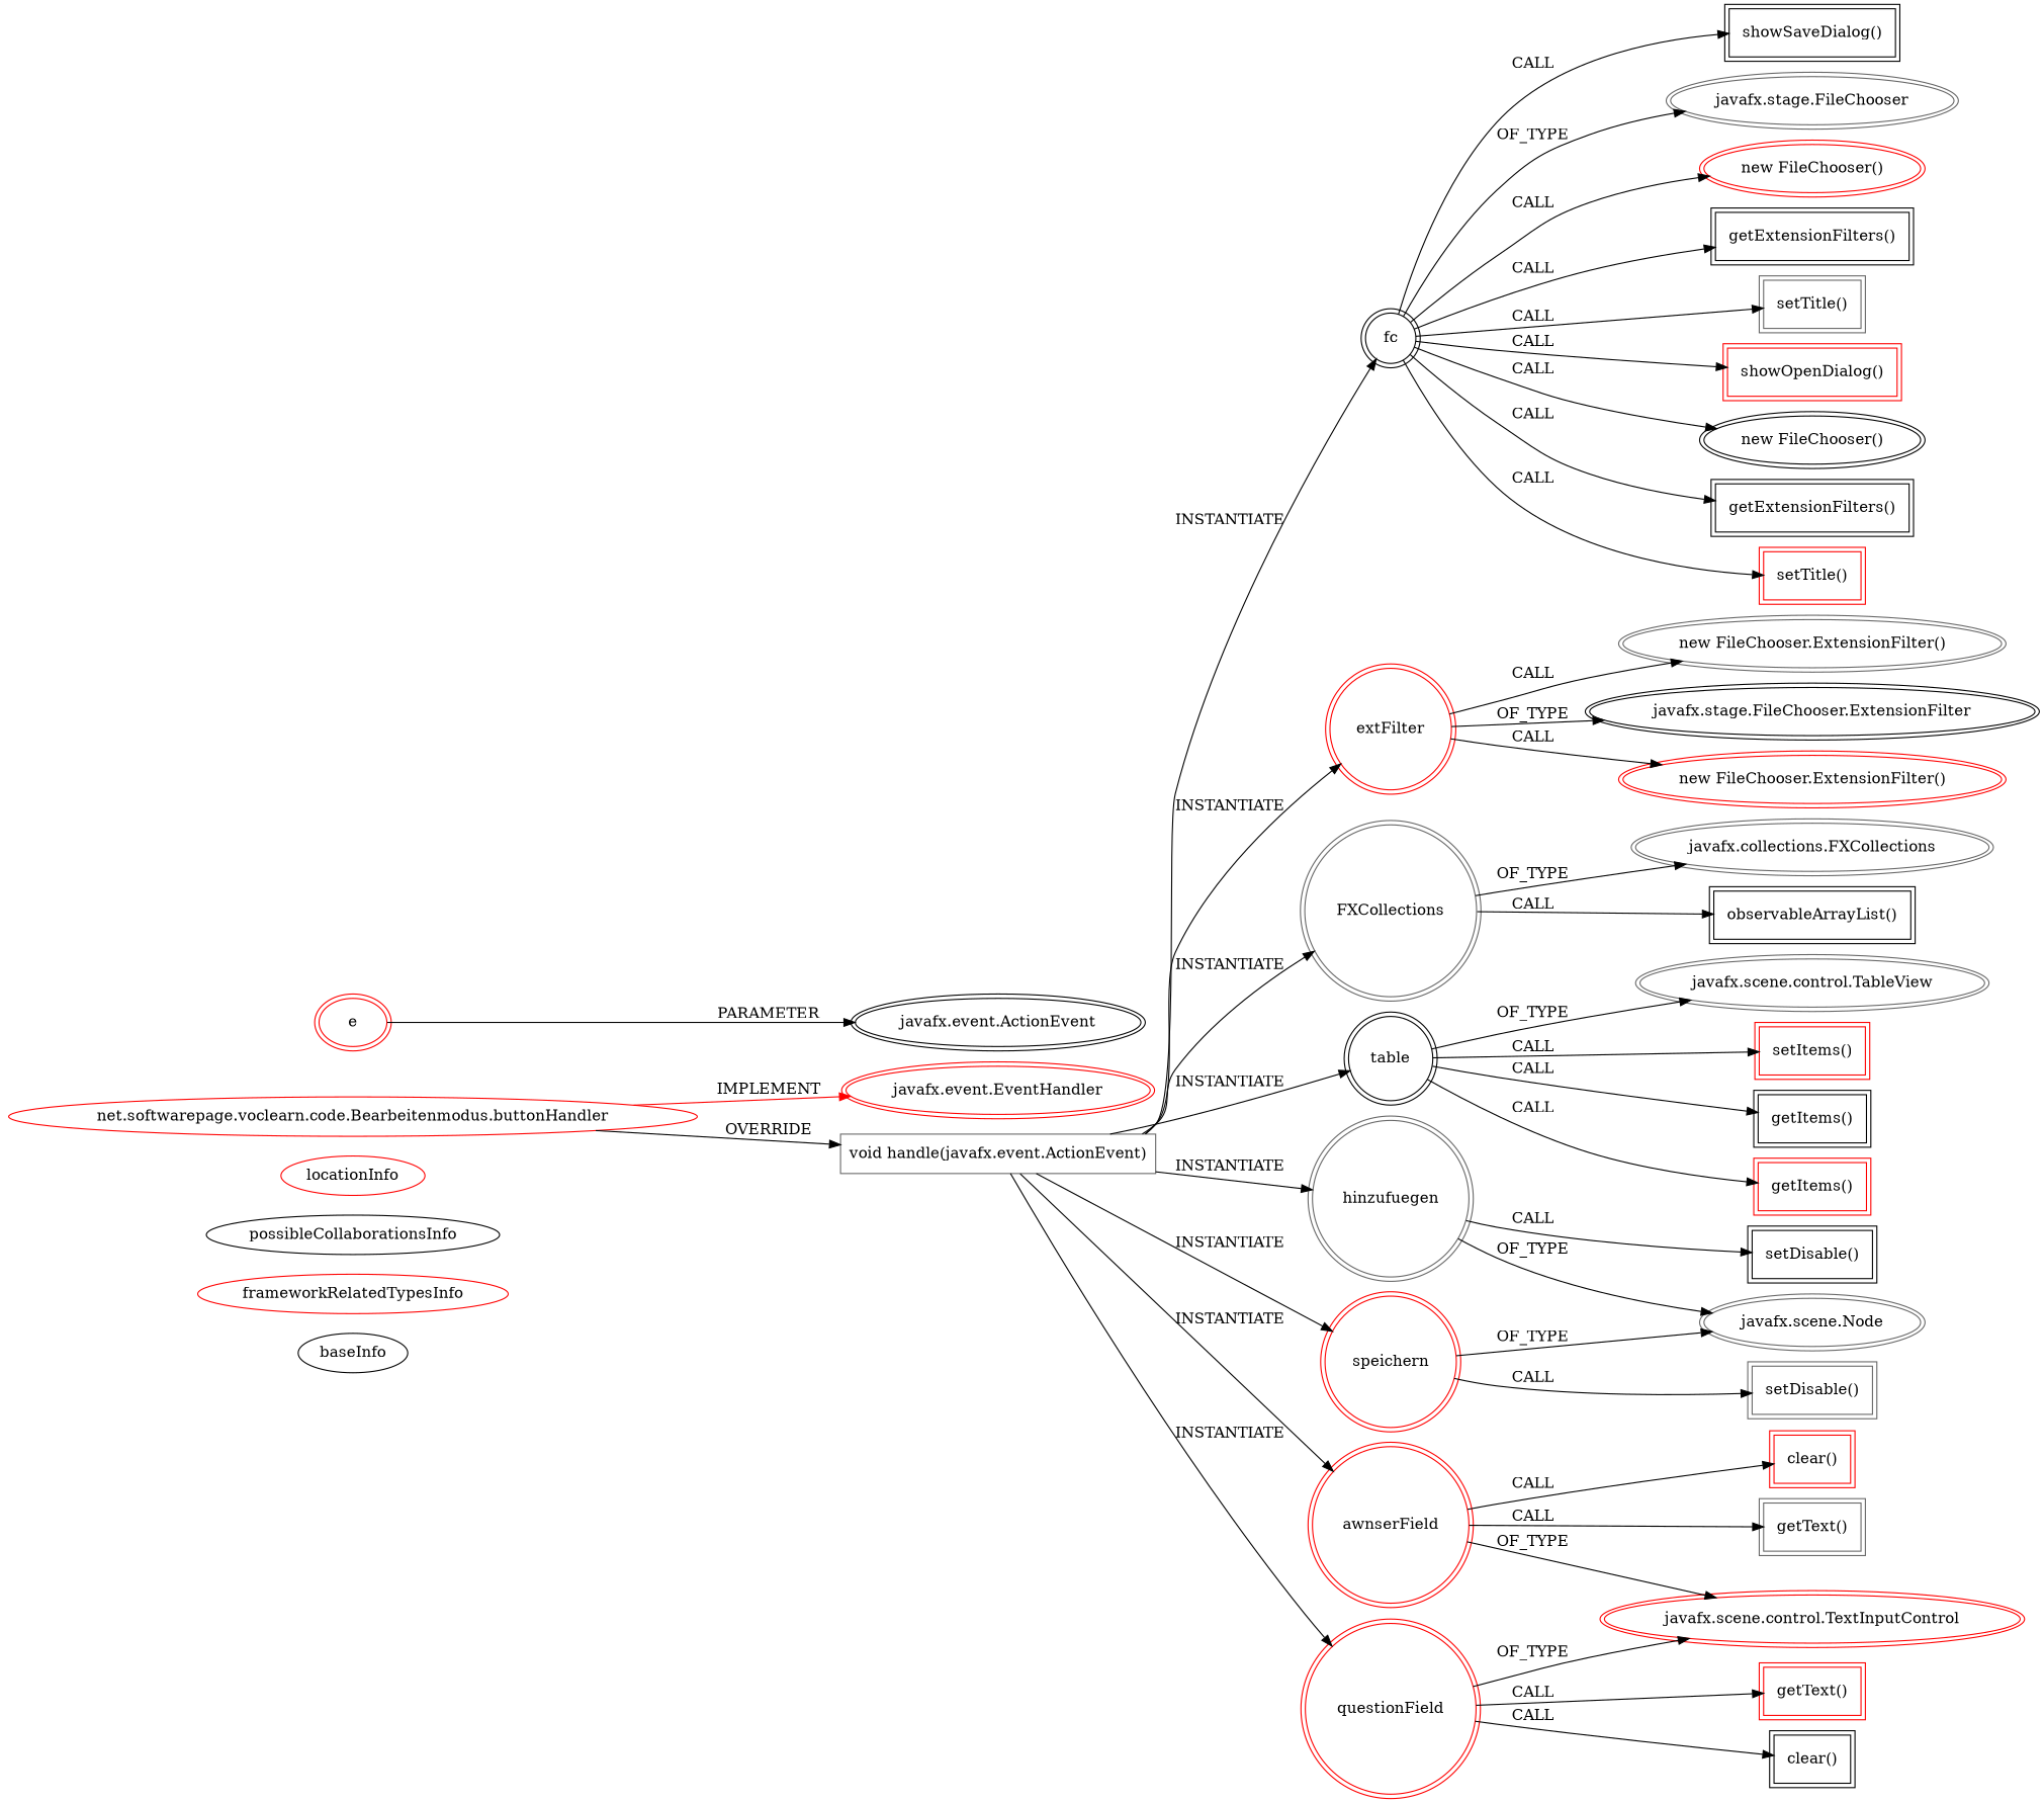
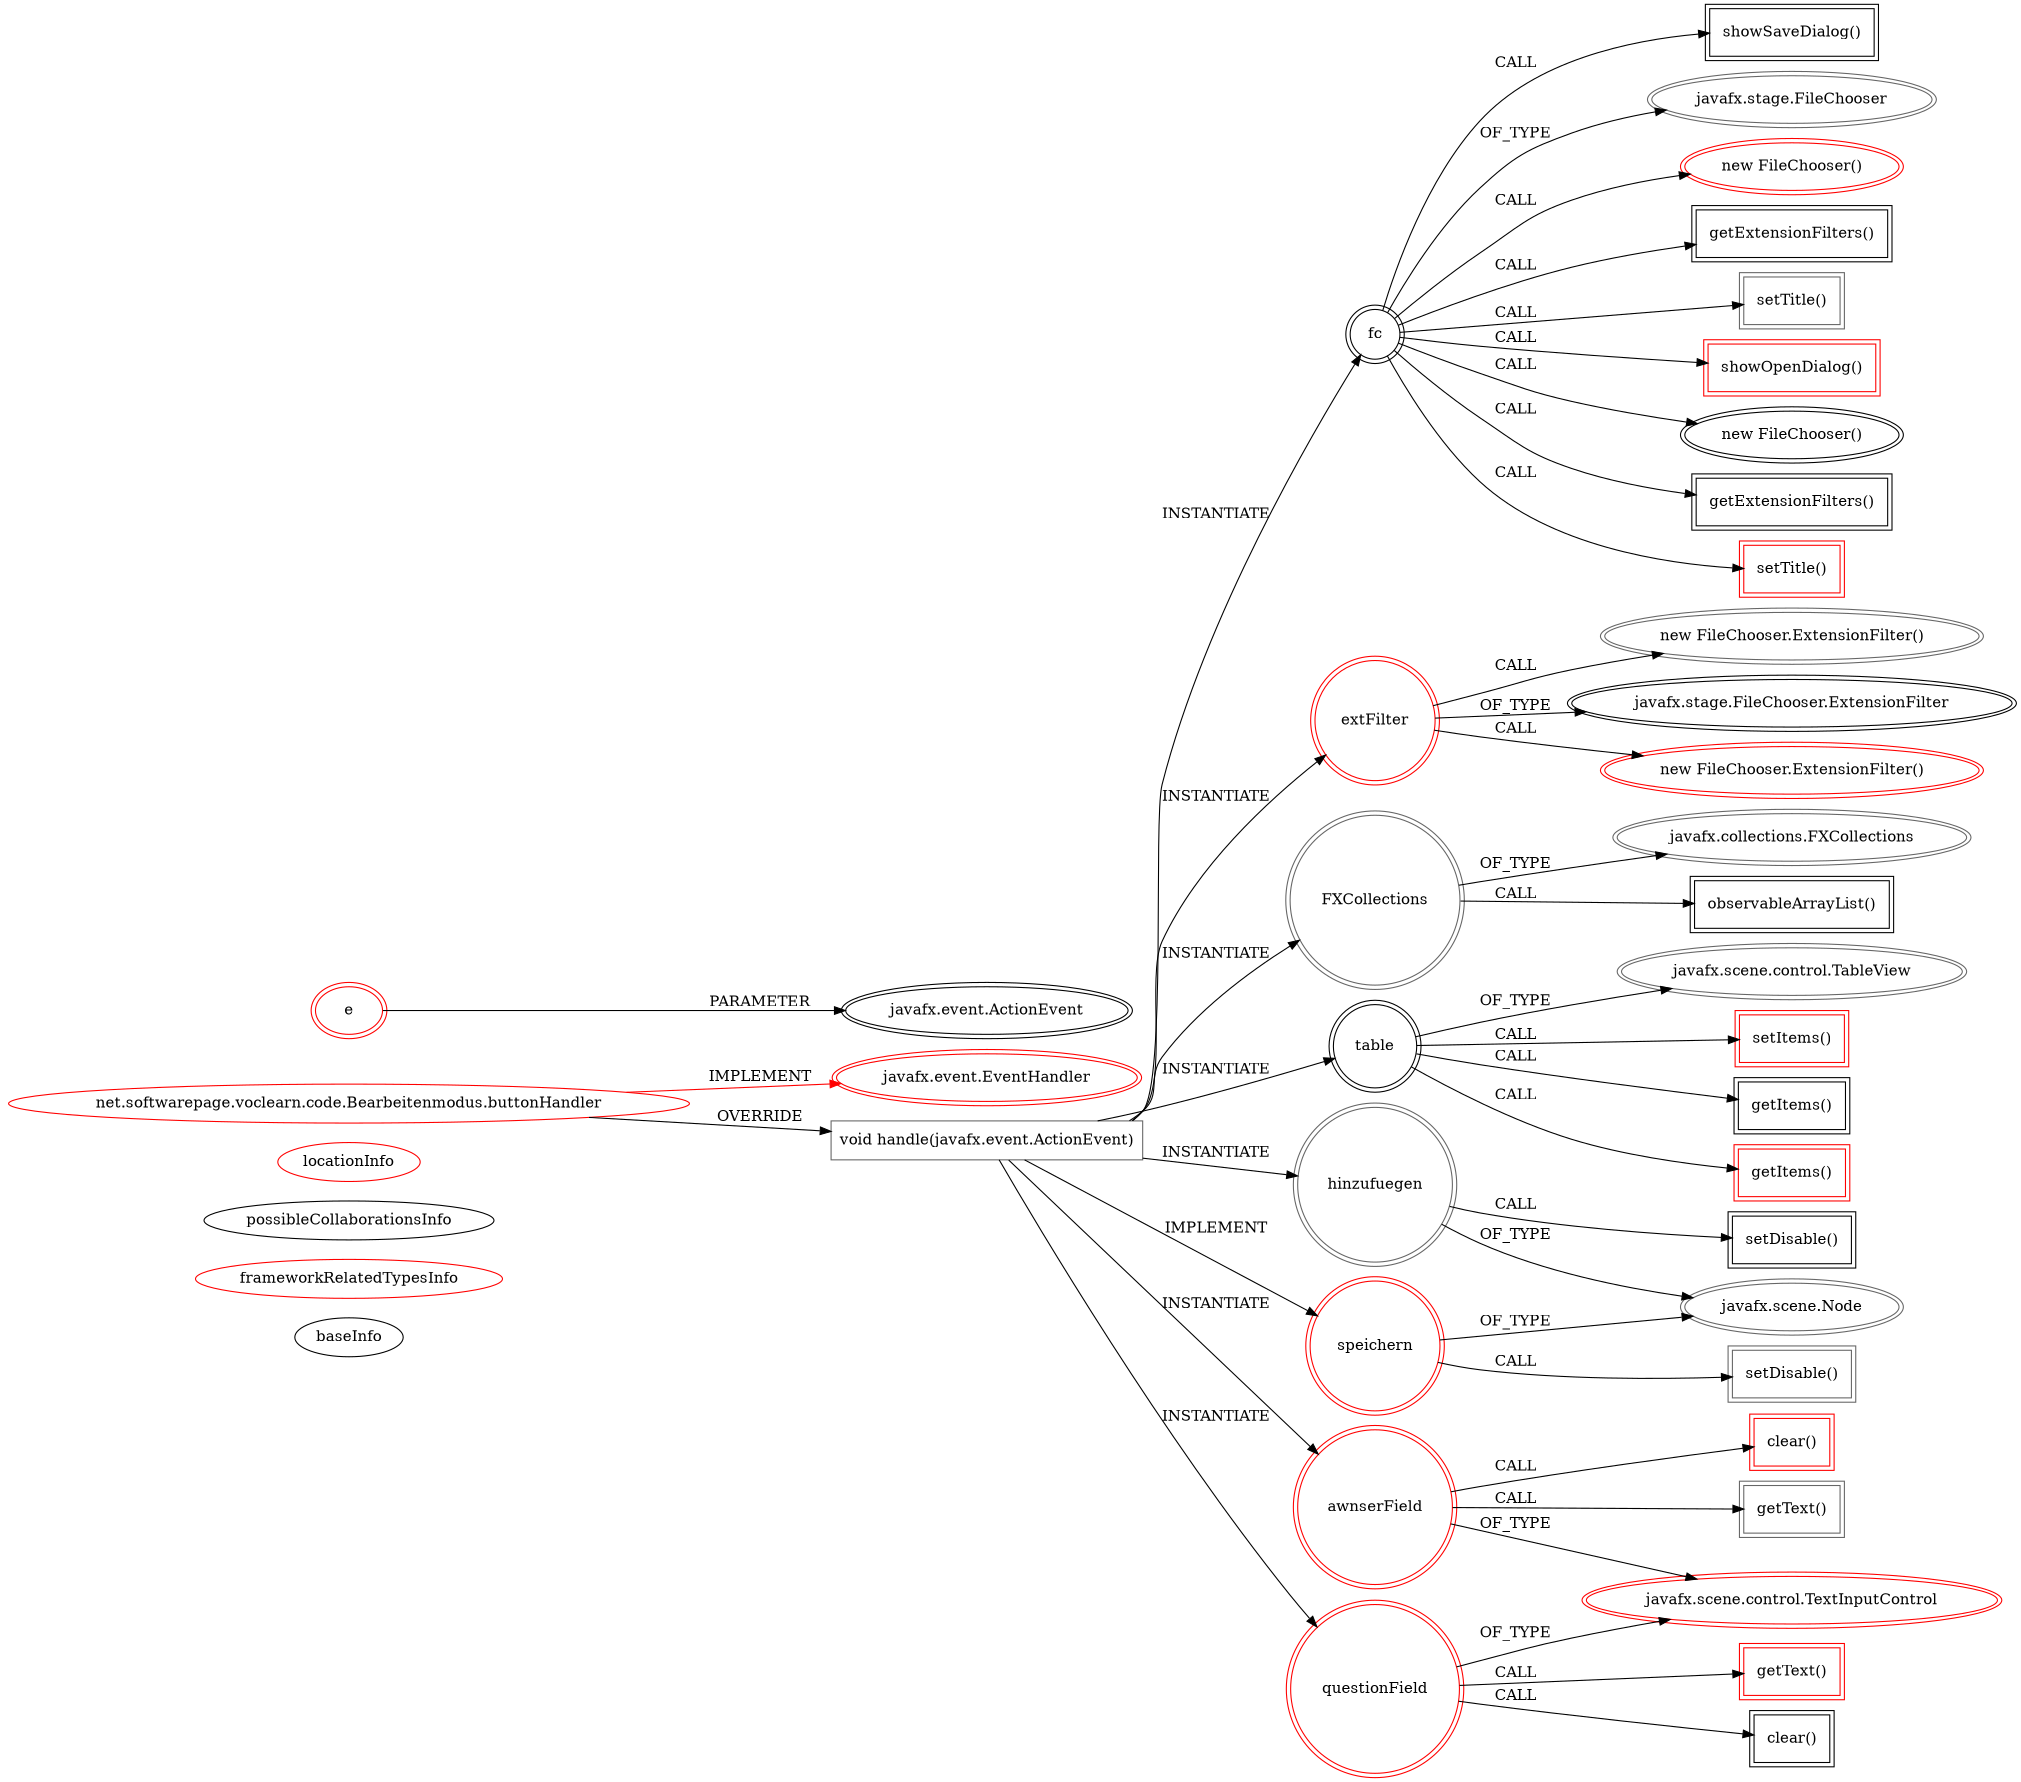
  digraph {
    rankdir=LR
    node [color=red isFrameworkType=true vertexType=INSIDE_CALL peripheries=2]
    baseInfo [category=extension_graph color=black graphId=3587 isAnonymous=false possibleRelation=false isFrameworkType="" vertexType="" peripheries=""]
    frameworkRelatedTypesInfo [0="javafx.event.EventHandler" isFrameworkType="" vertexType="" peripheries=""]
    possibleCollaborationsInfo [color=black isFrameworkType="" vertexType="" peripheries=""]
    locationInfo [contextSignature=buttonHandler filePath="/mathiasj33-VocLearn/VocLearn-master/src/net/softwarepage/voclearn/code/Bearbeitenmodus.java" graphId=3587 projectName="mathiasj33-VocLearn" isFrameworkType="" vertexType="" peripheries=""]
    n5 [isFrameworkType=false label="net.softwarepage.voclearn.code.Bearbeitenmodus.buttonHandler" vertexType=ROOT_CLIENT_CLASS_DECLARATION peripheries=""]
    n6 [label="javafx.event.EventHandler" vertexType=FRAMEWORK_INTERFACE_TYPE]
    n7 [color=gray40 isFrameworkType=false label="void handle(javafx.event.ActionEvent)" shape=box vertexType=OVERRIDING_METHOD_DECLARATION peripheries=""]
    n8 [color=black label=fc shape=circle vertexType=VARIABLE_EXPRESION]
    n9 [label=extFilter shape=circle vertexType=VARIABLE_EXPRESION]
    n10 [color=gray40 label=FXCollections shape=circle vertexType=VARIABLE_EXPRESION]
    n11 [color=black label=table shape=circle vertexType=VARIABLE_EXPRESION]
    n12 [color=gray40 label=hinzufuegen shape=circle vertexType=VARIABLE_EXPRESION]
    n13 [label=questionField shape=circle vertexType=VARIABLE_EXPRESION]
    n14 [label=awnserField shape=circle vertexType=VARIABLE_EXPRESION]
    n15 [label=speichern shape=circle vertexType=VARIABLE_EXPRESION]
    n16 [label=e vertexType=PARAMETER_DECLARATION]
    n17 [color=black label="javafx.event.ActionEvent" vertexType=FRAMEWORK_CLASS_TYPE]
    n18 [color=gray40 label="javafx.stage.FileChooser" vertexType=FRAMEWORK_CLASS_TYPE]
    n19 [label="new FileChooser()" vertexType=CONSTRUCTOR_CALL]
    n20 [color=black label="getExtensionFilters()" shape=box]
    n21 [color=gray40 label="setTitle()" shape=box]
    n22 [label="showOpenDialog()" shape=box]
    n23 [color=black label="new FileChooser()" vertexType=CONSTRUCTOR_CALL]
    n24 [color=black label="getExtensionFilters()" shape=box]
    n25 [label="setTitle()" shape=box]
    n26 [color=black label="showSaveDialog()" shape=box]
    n27 [color=black label="javafx.stage.FileChooser.ExtensionFilter" vertexType=FRAMEWORK_CLASS_TYPE]
    n28 [label="new FileChooser.ExtensionFilter()" vertexType=CONSTRUCTOR_CALL]
    n29 [color=gray40 label="new FileChooser.ExtensionFilter()" vertexType=CONSTRUCTOR_CALL]
    n30 [color=gray40 label="javafx.collections.FXCollections" vertexType=FRAMEWORK_CLASS_TYPE]
    n31 [color=black label="observableArrayList()" shape=box]
    n32 [color=gray40 label="javafx.scene.control.TableView" vertexType=FRAMEWORK_CLASS_TYPE]
    n33 [label="setItems()" shape=box]
    n34 [color=black label="getItems()" shape=box]
    n35 [label="getItems()" shape=box]
    n36 [color=gray40 label="javafx.scene.Node" vertexType=FRAMEWORK_CLASS_TYPE]
    n37 [color=black label="setDisable()" shape=box]
    n38 [label="javafx.scene.control.TextInputControl" vertexType=FRAMEWORK_CLASS_TYPE]
    n39 [label="getText()" shape=box]
    n40 [color=black label="clear()" shape=box]
    n41 [color=gray40 label="getText()" shape=box]
    n42 [label="clear()" shape=box]
    n43 [color=gray40 label="setDisable()" shape=box]
    n5 -> n6 [color=red label=IMPLEMENT]
    n5 -> n7 [label=OVERRIDE]
    n7 -> n8 [label=INSTANTIATE]
    n7 -> n9 [label=INSTANTIATE]
    n7 -> n10 [label=INSTANTIATE]
    n7 -> n11 [label=INSTANTIATE]
    n7 -> n12 [label=INSTANTIATE]
    n7 -> n13 [label=INSTANTIATE]
    n7 -> n14 [label=INSTANTIATE]
-   n7 -> n15 [label=INSTANTIATE]
+   n7 -> n15 [label=IMPLEMENT]
    n8 -> n18 [label=OF_TYPE]
    n8 -> n19 [label=CALL]
    n8 -> n20 [label=CALL]
    n8 -> n21 [label=CALL]
    n8 -> n22 [label=CALL]
    n8 -> n23 [label=CALL]
    n8 -> n24 [label=CALL]
    n8 -> n25 [label=CALL]
    n8 -> n26 [label=CALL]
    n9 -> n27 [label=OF_TYPE]
    n9 -> n28 [label=CALL]
    n9 -> n29 [label=CALL]
    n10 -> n30 [label=OF_TYPE]
    n10 -> n31 [label=CALL]
    n11 -> n32 [label=OF_TYPE]
    n11 -> n33 [label=CALL]
    n11 -> n34 [label=CALL]
    n11 -> n35 [label=CALL]
    n12 -> n36 [label=OF_TYPE]
    n12 -> n37 [label=CALL]
    n13 -> n38 [label=OF_TYPE]
    n13 -> n39 [label=CALL]
    n13 -> n40 [label=CALL]
    n14 -> n38 [label=OF_TYPE]
    n14 -> n41 [label=CALL]
    n14 -> n42 [label=CALL]
    n15 -> n36 [label=OF_TYPE]
    n15 -> n43 [label=CALL]
    n16 -> n17 [label=PARAMETER]
  }
